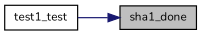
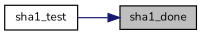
  digraph {
    rankdir=RL
    fontname=Nunito
    node [color=black fontname=Nunito fontsize=10 shape=record style=filled]
    n1 [fillcolor=grey75 fontcolor=black height=0.2 label=sha1_done width=0.4]
-   n2 [fillcolor=white height=0.2 label=test1_test width=0.4]
+   n2 [fillcolor=white height=0.2 label=sha1_test width=0.4]
    n1 -> n2 [color=midnightblue dir=back fontname=Nunito fontsize=10 labelfontname=Helvetica labelfontsize=10 style=solid]
  }
